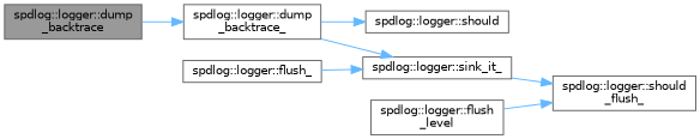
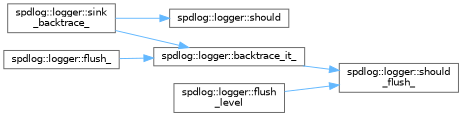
  digraph {
    rankdir=LR
    node [color=grey40 fillcolor=white fontname=Helvetica fontsize=10 shape=box style=filled]
    edge [color=steelblue1 fontname=Helvetica fontsize=10 labelfontname=Helvetica labelfontsize=10 style=solid]
-   n1 [color=gray40 fillcolor=grey60 fontcolor=black height=0.2 label="spdlog::logger::dump\l_backtrace" width=0.4]
-   n2 [height=0.2 label="spdlog::logger::dump\l_backtrace_" width=0.4]
+   n2 [height=0.2 label="spdlog::logger::sink\l_backtrace_" width=0.4]
    n3 [height=0.2 label="spdlog::logger::should" width=0.4]
-   n4 [height=0.2 label="spdlog::logger::sink_it_" width=0.4]
+   n4 [height=0.2 label="spdlog::logger::backtrace_it_" width=0.4]
    n5 [height=0.2 label="spdlog::logger::should\l_flush_" width=0.4]
    n6 [height=0.2 label="spdlog::logger::flush_" width=0.4]
    n7 [height=0.2 label="spdlog::logger::flush\l_level" width=0.4]
-   n1 -> n2
    n2 -> n3
    n2 -> n4
    n4 -> n5
    n6 -> n4
    n7 -> n5
  }
